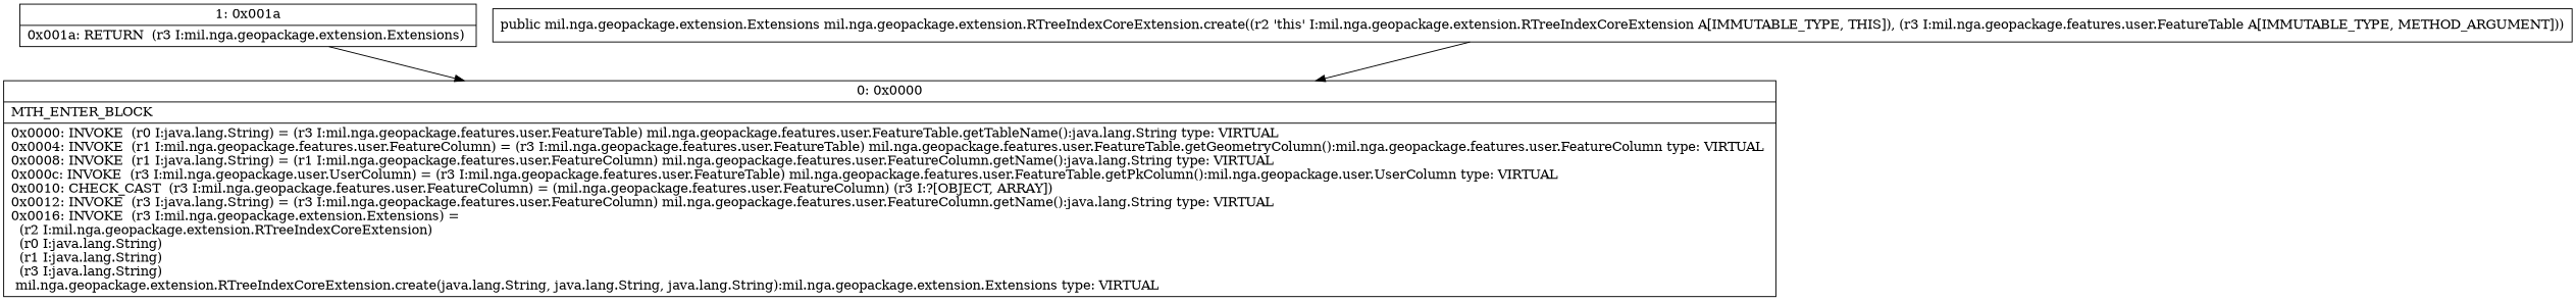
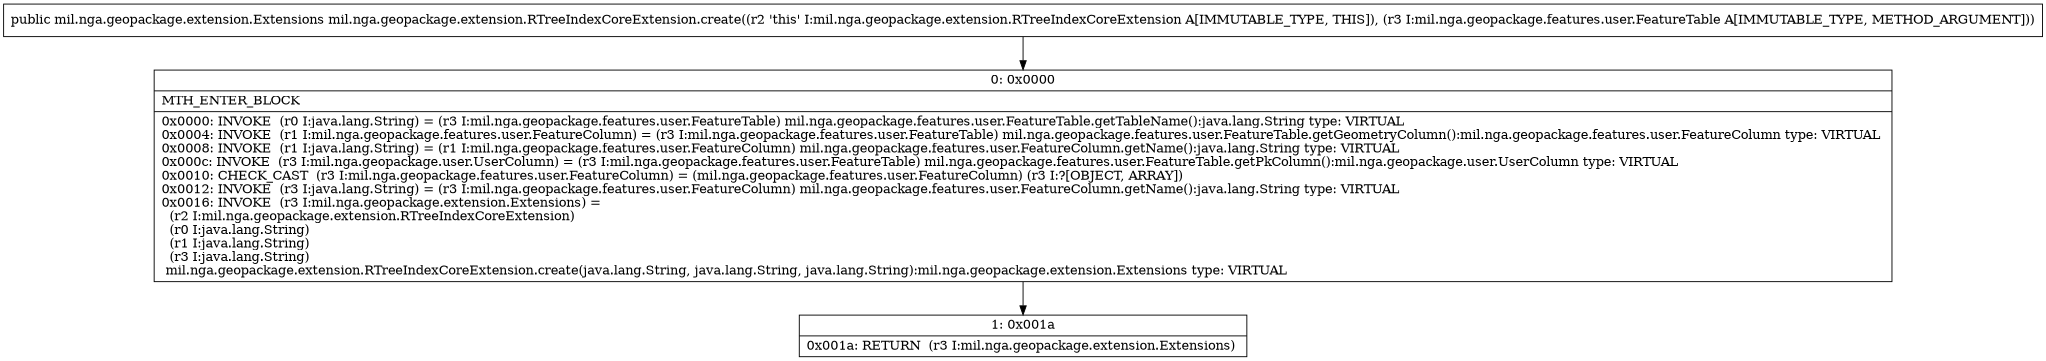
  digraph {
    node [shape=record]
    n1 [label="{0\:\ 0x0000|MTH_ENTER_BLOCK\l|0x0000: INVOKE  (r0 I:java.lang.String) = (r3 I:mil.nga.geopackage.features.user.FeatureTable) mil.nga.geopackage.features.user.FeatureTable.getTableName():java.lang.String type: VIRTUAL \l0x0004: INVOKE  (r1 I:mil.nga.geopackage.features.user.FeatureColumn) = (r3 I:mil.nga.geopackage.features.user.FeatureTable) mil.nga.geopackage.features.user.FeatureTable.getGeometryColumn():mil.nga.geopackage.features.user.FeatureColumn type: VIRTUAL \l0x0008: INVOKE  (r1 I:java.lang.String) = (r1 I:mil.nga.geopackage.features.user.FeatureColumn) mil.nga.geopackage.features.user.FeatureColumn.getName():java.lang.String type: VIRTUAL \l0x000c: INVOKE  (r3 I:mil.nga.geopackage.user.UserColumn) = (r3 I:mil.nga.geopackage.features.user.FeatureTable) mil.nga.geopackage.features.user.FeatureTable.getPkColumn():mil.nga.geopackage.user.UserColumn type: VIRTUAL \l0x0010: CHECK_CAST  (r3 I:mil.nga.geopackage.features.user.FeatureColumn) = (mil.nga.geopackage.features.user.FeatureColumn) (r3 I:?[OBJECT, ARRAY]) \l0x0012: INVOKE  (r3 I:java.lang.String) = (r3 I:mil.nga.geopackage.features.user.FeatureColumn) mil.nga.geopackage.features.user.FeatureColumn.getName():java.lang.String type: VIRTUAL \l0x0016: INVOKE  (r3 I:mil.nga.geopackage.extension.Extensions) = \l  (r2 I:mil.nga.geopackage.extension.RTreeIndexCoreExtension)\l  (r0 I:java.lang.String)\l  (r1 I:java.lang.String)\l  (r3 I:java.lang.String)\l mil.nga.geopackage.extension.RTreeIndexCoreExtension.create(java.lang.String, java.lang.String, java.lang.String):mil.nga.geopackage.extension.Extensions type: VIRTUAL \l}"]
    n2 [label="{1\:\ 0x001a|0x001a: RETURN  (r3 I:mil.nga.geopackage.extension.Extensions) \l}"]
    n3 [label="{public mil.nga.geopackage.extension.Extensions mil.nga.geopackage.extension.RTreeIndexCoreExtension.create((r2 'this' I:mil.nga.geopackage.extension.RTreeIndexCoreExtension A[IMMUTABLE_TYPE, THIS]), (r3 I:mil.nga.geopackage.features.user.FeatureTable A[IMMUTABLE_TYPE, METHOD_ARGUMENT])) }"]
-   n2 -> n1
+   n1 -> n2
    n3 -> n1
  }
